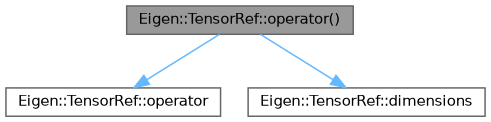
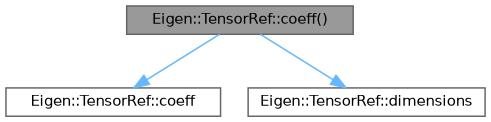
  digraph {
    rankdir=TB
    node [color=grey40 fillcolor=white fontname=Helvetica fontsize=10 shape=box style=filled]
    edge [color=steelblue1 fontname=Helvetica fontsize=10 labelfontname=Helvetica labelfontsize=10 style=solid]
-   n1 [color=gray40 fillcolor=grey60 fontcolor=black height=0.2 label="Eigen::TensorRef::operator()" width=0.4]
-   n2 [height=0.2 label="Eigen::TensorRef::operator" width=0.4]
+   n1 [color=gray40 fillcolor=grey60 fontcolor=black height=0.2 label="Eigen::TensorRef::coeff()" width=0.4]
+   n2 [height=0.2 label="Eigen::TensorRef::coeff" width=0.4]
    n3 [height=0.2 label="Eigen::TensorRef::dimensions" width=0.4]
    n1 -> n2
    n1 -> n3
  }
